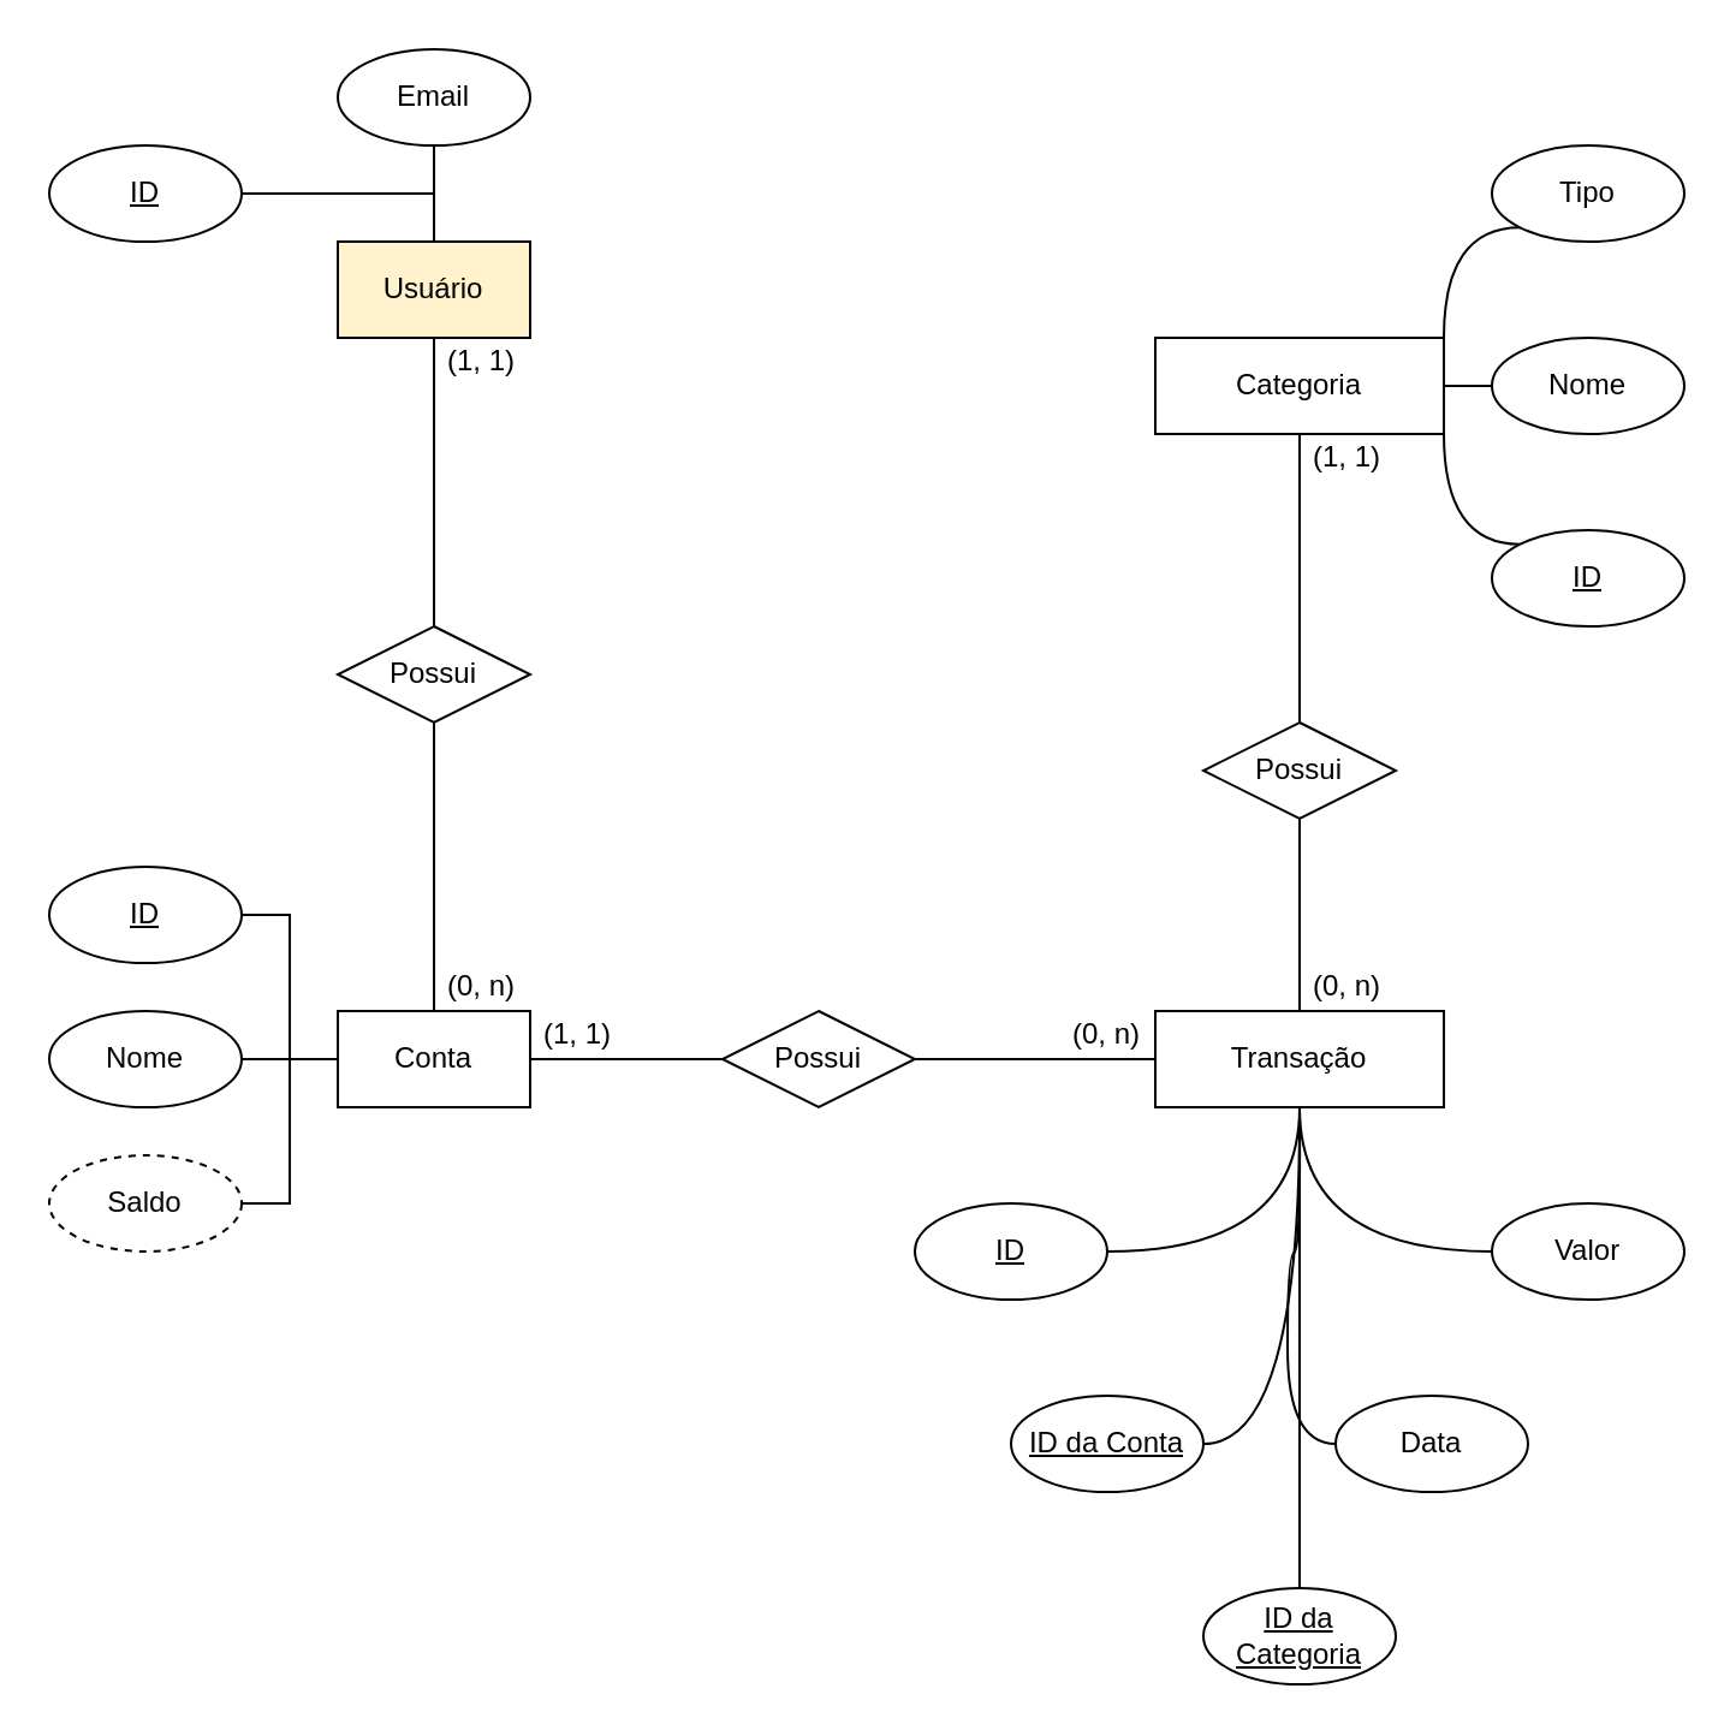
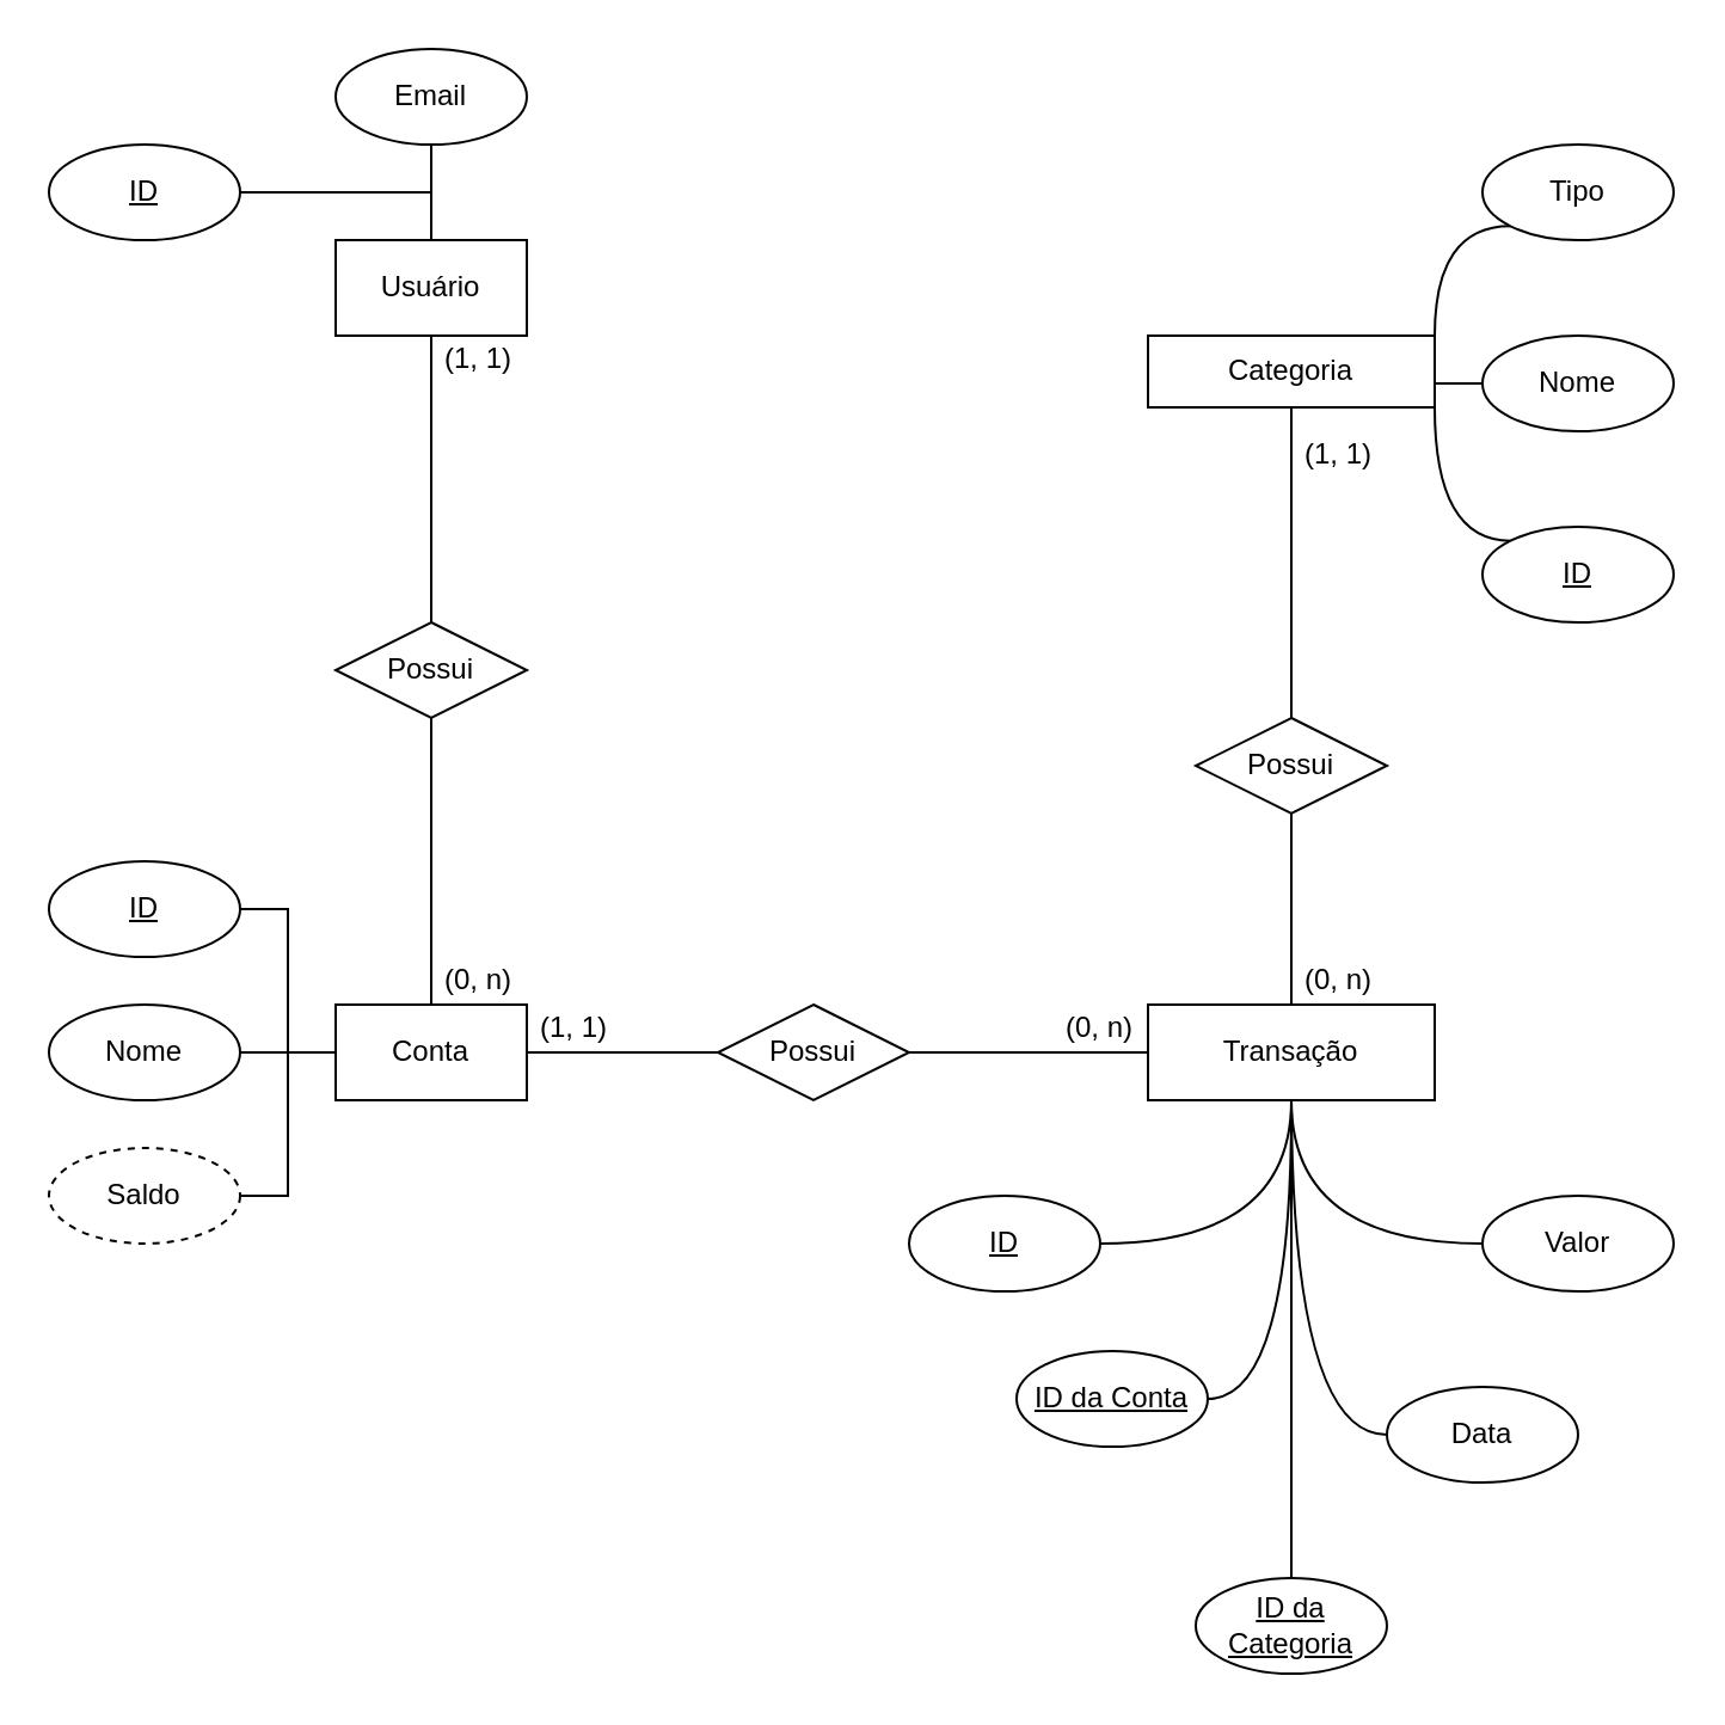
  <mxCell id="0" />
  <mxCell id="1" parent="0" />
  <mxCell id="2" style="edgeStyle=orthogonalEdgeStyle;rounded=0;orthogonalLoop=1;jettySize=auto;html=1;exitX=0.5;exitY=1;exitDx=0;exitDy=0;entryX=0.5;entryY=0;entryDx=0;entryDy=0;endArrow=none;endFill=0;" edge="1" parent="1" source="3" target="9"><mxGeometry relative="1" as="geometry" /></mxCell>
- <mxCell id="3" value="Usuário" style="whiteSpace=wrap;html=1;align=center;fillColor=#fff2cc;" vertex="1" parent="1"><mxGeometry x="140" y="100" width="80" height="40" as="geometry" /></mxCell>
+ <mxCell id="3" value="Usuário" style="whiteSpace=wrap;html=1;align=center;" vertex="1" parent="1"><mxGeometry x="140" y="100" width="80" height="40" as="geometry" /></mxCell>
  <mxCell id="4" style="edgeStyle=orthogonalEdgeStyle;rounded=0;orthogonalLoop=1;jettySize=auto;html=1;exitX=1;exitY=0.5;exitDx=0;exitDy=0;entryX=0.5;entryY=0;entryDx=0;entryDy=0;endArrow=none;endFill=0;" edge="1" parent="1" source="5" target="3"><mxGeometry relative="1" as="geometry" /></mxCell>
  <mxCell id="5" value="ID" style="ellipse;whiteSpace=wrap;html=1;align=center;fontStyle=4;" vertex="1" parent="1"><mxGeometry x="20" y="60" width="80" height="40" as="geometry" /></mxCell>
  <mxCell id="6" style="edgeStyle=orthogonalEdgeStyle;rounded=0;orthogonalLoop=1;jettySize=auto;html=1;exitX=0.5;exitY=1;exitDx=0;exitDy=0;entryX=0.5;entryY=0;entryDx=0;entryDy=0;endArrow=none;endFill=0;" edge="1" parent="1" source="7" target="3"><mxGeometry relative="1" as="geometry" /></mxCell>
  <mxCell id="7" value="Email" style="ellipse;whiteSpace=wrap;html=1;align=center;" vertex="1" parent="1"><mxGeometry x="140" y="20" width="80" height="40" as="geometry" /></mxCell>
  <mxCell id="8" style="edgeStyle=orthogonalEdgeStyle;rounded=0;orthogonalLoop=1;jettySize=auto;html=1;exitX=0.5;exitY=1;exitDx=0;exitDy=0;entryX=0.5;entryY=0;entryDx=0;entryDy=0;endArrow=none;endFill=0;" edge="1" parent="1" source="9" target="10"><mxGeometry relative="1" as="geometry" /></mxCell>
  <mxCell id="9" value="Possui" style="shape=rhombus;perimeter=rhombusPerimeter;whiteSpace=wrap;html=1;align=center;" vertex="1" parent="1"><mxGeometry x="140" y="260" width="80" height="40" as="geometry" /></mxCell>
  <mxCell id="10" value="Conta" style="whiteSpace=wrap;html=1;align=center;" vertex="1" parent="1"><mxGeometry x="140" y="420" width="80" height="40" as="geometry" /></mxCell>
  <mxCell id="11" style="edgeStyle=orthogonalEdgeStyle;rounded=0;orthogonalLoop=1;jettySize=auto;html=1;exitX=1;exitY=0.5;exitDx=0;exitDy=0;entryX=0;entryY=0.5;entryDx=0;entryDy=0;endArrow=none;endFill=0;" edge="1" parent="1" source="12" target="10"><mxGeometry relative="1" as="geometry" /></mxCell>
  <mxCell id="12" value="ID" style="ellipse;whiteSpace=wrap;html=1;align=center;fontStyle=4;" vertex="1" parent="1"><mxGeometry x="20" y="360" width="80" height="40" as="geometry" /></mxCell>
  <mxCell id="13" style="edgeStyle=orthogonalEdgeStyle;rounded=0;orthogonalLoop=1;jettySize=auto;html=1;exitX=1;exitY=0.5;exitDx=0;exitDy=0;entryX=0;entryY=0.5;entryDx=0;entryDy=0;endArrow=none;endFill=0;" edge="1" parent="1" source="14" target="10"><mxGeometry relative="1" as="geometry" /></mxCell>
  <mxCell id="14" value="Nome" style="ellipse;whiteSpace=wrap;html=1;align=center;" vertex="1" parent="1"><mxGeometry x="20" y="420" width="80" height="40" as="geometry" /></mxCell>
  <mxCell id="15" style="edgeStyle=orthogonalEdgeStyle;rounded=0;orthogonalLoop=1;jettySize=auto;html=1;exitX=1;exitY=0.5;exitDx=0;exitDy=0;entryX=0;entryY=0.5;entryDx=0;entryDy=0;endArrow=none;endFill=0;strokeColor=default;" edge="1" parent="1" source="16" target="10"><mxGeometry relative="1" as="geometry" /></mxCell>
  <mxCell id="16" value="Saldo" style="ellipse;whiteSpace=wrap;html=1;align=center;dashed=1;" vertex="1" parent="1"><mxGeometry x="20" y="480" width="80" height="40" as="geometry" /></mxCell>
  <mxCell id="17" value="(0, n)" style="text;strokeColor=none;align=center;fillColor=none;html=1;verticalAlign=middle;whiteSpace=wrap;rounded=0;" vertex="1" parent="1"><mxGeometry x="180" y="400" width="40" height="20" as="geometry" /></mxCell>
  <mxCell id="18" value="(1, 1)" style="text;strokeColor=none;align=center;fillColor=none;html=1;verticalAlign=middle;whiteSpace=wrap;rounded=0;" vertex="1" parent="1"><mxGeometry x="180" y="140" width="40" height="20" as="geometry" /></mxCell>
  <mxCell id="19" style="edgeStyle=orthogonalEdgeStyle;rounded=0;orthogonalLoop=1;jettySize=auto;html=1;exitX=0.5;exitY=0;exitDx=0;exitDy=0;entryX=0.5;entryY=1;entryDx=0;entryDy=0;endArrow=none;endFill=0;" edge="1" parent="1" source="20" target="38"><mxGeometry relative="1" as="geometry" /></mxCell>
  <mxCell id="20" value="Transação" style="whiteSpace=wrap;html=1;align=center;" vertex="1" parent="1"><mxGeometry x="480" y="420" width="120" height="40" as="geometry" /></mxCell>
  <mxCell id="21" style="edgeStyle=orthogonalEdgeStyle;rounded=0;orthogonalLoop=1;jettySize=auto;html=1;exitX=0;exitY=0.5;exitDx=0;exitDy=0;entryX=1;entryY=0.5;entryDx=0;entryDy=0;endArrow=none;endFill=0;" edge="1" parent="1" source="23" target="10"><mxGeometry relative="1" as="geometry" /></mxCell>
  <mxCell id="22" style="edgeStyle=orthogonalEdgeStyle;rounded=0;orthogonalLoop=1;jettySize=auto;html=1;exitX=1;exitY=0.5;exitDx=0;exitDy=0;entryX=0;entryY=0.5;entryDx=0;entryDy=0;endArrow=none;endFill=0;" edge="1" parent="1" source="23" target="20"><mxGeometry relative="1" as="geometry" /></mxCell>
  <mxCell id="23" value="Possui" style="shape=rhombus;perimeter=rhombusPerimeter;whiteSpace=wrap;html=1;align=center;" vertex="1" parent="1"><mxGeometry x="300" y="420" width="80" height="40" as="geometry" /></mxCell>
  <mxCell id="24" style="edgeStyle=orthogonalEdgeStyle;rounded=0;orthogonalLoop=1;jettySize=auto;html=1;exitX=1;exitY=0.5;exitDx=0;exitDy=0;entryX=0.5;entryY=1;entryDx=0;entryDy=0;curved=1;endArrow=none;endFill=0;" edge="1" parent="1" source="25" target="20"><mxGeometry relative="1" as="geometry" /></mxCell>
  <mxCell id="25" value="ID" style="ellipse;whiteSpace=wrap;html=1;align=center;fontStyle=4;" vertex="1" parent="1"><mxGeometry x="380" y="500" width="80" height="40" as="geometry" /></mxCell>
  <mxCell id="26" style="edgeStyle=orthogonalEdgeStyle;rounded=0;orthogonalLoop=1;jettySize=auto;html=1;exitX=1;exitY=0;exitDx=0;exitDy=0;curved=1;endArrow=none;endFill=0;strokeColor=none;" edge="1" parent="1" source="28"><mxGeometry relative="1" as="geometry"><mxPoint x="540" y="460" as="targetPoint" /></mxGeometry></mxCell>
  <mxCell id="27" style="edgeStyle=orthogonalEdgeStyle;rounded=0;orthogonalLoop=1;jettySize=auto;html=1;exitX=1;exitY=0.5;exitDx=0;exitDy=0;curved=1;endArrow=none;endFill=0;" edge="1" parent="1" source="28"><mxGeometry relative="1" as="geometry"><mxPoint x="540" y="460" as="targetPoint" /></mxGeometry></mxCell>
- <mxCell id="28" value="ID da Conta" style="ellipse;whiteSpace=wrap;html=1;align=center;fontStyle=4;" vertex="1" parent="1"><mxGeometry x="420" y="580" width="80" height="40" as="geometry" /></mxCell>
+ <mxCell id="28" value="ID da Conta" style="ellipse;whiteSpace=wrap;html=1;align=center;fontStyle=4;" vertex="1" parent="1"><mxGeometry x="425" y="565" width="80" height="40" as="geometry" /></mxCell>
  <mxCell id="29" style="edgeStyle=orthogonalEdgeStyle;rounded=0;orthogonalLoop=1;jettySize=auto;html=1;exitX=0.5;exitY=0;exitDx=0;exitDy=0;entryX=0.5;entryY=1;entryDx=0;entryDy=0;endArrow=none;endFill=0;" edge="1" parent="1" source="30" target="20"><mxGeometry relative="1" as="geometry" /></mxCell>
  <mxCell id="30" value="ID da Categoria" style="ellipse;whiteSpace=wrap;html=1;align=center;fontStyle=4;" vertex="1" parent="1"><mxGeometry x="500" y="660" width="80" height="40" as="geometry" /></mxCell>
  <mxCell id="31" style="edgeStyle=orthogonalEdgeStyle;rounded=0;orthogonalLoop=1;jettySize=auto;html=1;exitX=0;exitY=0.5;exitDx=0;exitDy=0;curved=1;endArrow=none;endFill=0;" edge="1" parent="1" source="32"><mxGeometry relative="1" as="geometry"><mxPoint x="540" y="460" as="targetPoint" /></mxGeometry></mxCell>
- <mxCell id="32" value="Data" style="ellipse;whiteSpace=wrap;html=1;align=center;" vertex="1" parent="1"><mxGeometry x="555" y="580" width="80" height="40" as="geometry" /></mxCell>
+ <mxCell id="32" value="Data" style="ellipse;whiteSpace=wrap;html=1;align=center;" vertex="1" parent="1"><mxGeometry x="580" y="580" width="80" height="40" as="geometry" /></mxCell>
  <mxCell id="33" style="edgeStyle=orthogonalEdgeStyle;rounded=0;orthogonalLoop=1;jettySize=auto;html=1;exitX=0;exitY=0.5;exitDx=0;exitDy=0;curved=1;endArrow=none;endFill=0;" edge="1" parent="1" source="34" target="20"><mxGeometry relative="1" as="geometry" /></mxCell>
  <mxCell id="34" value="Valor" style="ellipse;whiteSpace=wrap;html=1;align=center;" vertex="1" parent="1"><mxGeometry x="620" y="500" width="80" height="40" as="geometry" /></mxCell>
  <mxCell id="35" value="(0, n)" style="text;strokeColor=none;align=center;fillColor=none;html=1;verticalAlign=middle;whiteSpace=wrap;rounded=0;" vertex="1" parent="1"><mxGeometry x="440" y="420" width="40" height="20" as="geometry" /></mxCell>
  <mxCell id="36" value="(1, 1)" style="text;strokeColor=none;align=center;fillColor=none;html=1;verticalAlign=middle;whiteSpace=wrap;rounded=0;" vertex="1" parent="1"><mxGeometry x="220" y="420" width="40" height="20" as="geometry" /></mxCell>
  <mxCell id="37" style="edgeStyle=orthogonalEdgeStyle;rounded=0;orthogonalLoop=1;jettySize=auto;html=1;exitX=0.5;exitY=0;exitDx=0;exitDy=0;entryX=0.5;entryY=1;entryDx=0;entryDy=0;endArrow=none;endFill=0;" edge="1" parent="1" source="38" target="39"><mxGeometry relative="1" as="geometry" /></mxCell>
  <mxCell id="38" value="Possui" style="shape=rhombus;perimeter=rhombusPerimeter;whiteSpace=wrap;html=1;align=center;" vertex="1" parent="1"><mxGeometry x="500" y="300" width="80" height="40" as="geometry" /></mxCell>
- <mxCell id="39" value="Categoria" style="whiteSpace=wrap;html=1;align=center;" vertex="1" parent="1"><mxGeometry x="480" y="140" width="120" height="40" as="geometry" /></mxCell>
+ <mxCell id="39" value="Categoria" style="whiteSpace=wrap;html=1;align=center;" vertex="1" parent="1"><mxGeometry x="480" y="140" width="120" height="30" as="geometry" /></mxCell>
  <mxCell id="40" value="(1, 1)" style="text;strokeColor=none;align=center;fillColor=none;html=1;verticalAlign=middle;whiteSpace=wrap;rounded=0;" vertex="1" parent="1"><mxGeometry x="540" y="180" width="40" height="20" as="geometry" /></mxCell>
  <mxCell id="41" value="(0, n)" style="text;strokeColor=none;align=center;fillColor=none;html=1;verticalAlign=middle;whiteSpace=wrap;rounded=0;" vertex="1" parent="1"><mxGeometry x="540" y="400" width="40" height="20" as="geometry" /></mxCell>
  <mxCell id="42" style="edgeStyle=orthogonalEdgeStyle;rounded=0;orthogonalLoop=1;jettySize=auto;html=1;exitX=0;exitY=0;exitDx=0;exitDy=0;entryX=1;entryY=1;entryDx=0;entryDy=0;curved=1;endArrow=none;endFill=0;" edge="1" parent="1" source="43" target="39"><mxGeometry relative="1" as="geometry" /></mxCell>
  <mxCell id="43" value="ID" style="ellipse;whiteSpace=wrap;html=1;align=center;fontStyle=4;" vertex="1" parent="1"><mxGeometry x="620" y="220" width="80" height="40" as="geometry" /></mxCell>
  <mxCell id="44" style="edgeStyle=orthogonalEdgeStyle;rounded=0;orthogonalLoop=1;jettySize=auto;html=1;exitX=0;exitY=0.5;exitDx=0;exitDy=0;endArrow=none;endFill=0;" edge="1" parent="1" source="45" target="39"><mxGeometry relative="1" as="geometry" /></mxCell>
  <mxCell id="45" value="Nome" style="ellipse;whiteSpace=wrap;html=1;align=center;" vertex="1" parent="1"><mxGeometry x="620" y="140" width="80" height="40" as="geometry" /></mxCell>
  <mxCell id="46" style="edgeStyle=orthogonalEdgeStyle;rounded=0;orthogonalLoop=1;jettySize=auto;html=1;exitX=0;exitY=1;exitDx=0;exitDy=0;entryX=1;entryY=0;entryDx=0;entryDy=0;curved=1;endArrow=none;endFill=0;" edge="1" parent="1" source="47" target="39"><mxGeometry relative="1" as="geometry" /></mxCell>
  <mxCell id="47" value="Tipo" style="ellipse;whiteSpace=wrap;html=1;align=center;" vertex="1" parent="1"><mxGeometry x="620" y="60" width="80" height="40" as="geometry" /></mxCell>
